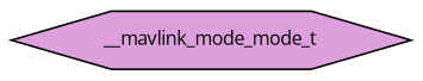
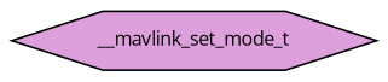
  digraph {
    rankdir=TB
    fontname="Open Sans"
-   n1 [color=black fillcolor=plum fontname="Open Sans" fontsize=10 height=0.2 label=__mavlink_mode_mode_t shape=hexagon style=filled width=0.4]
+   n1 [color=black fillcolor=plum fontname="Open Sans" fontsize=10 height=0.2 label=__mavlink_set_mode_t shape=hexagon style=filled width=0.4]
  }
